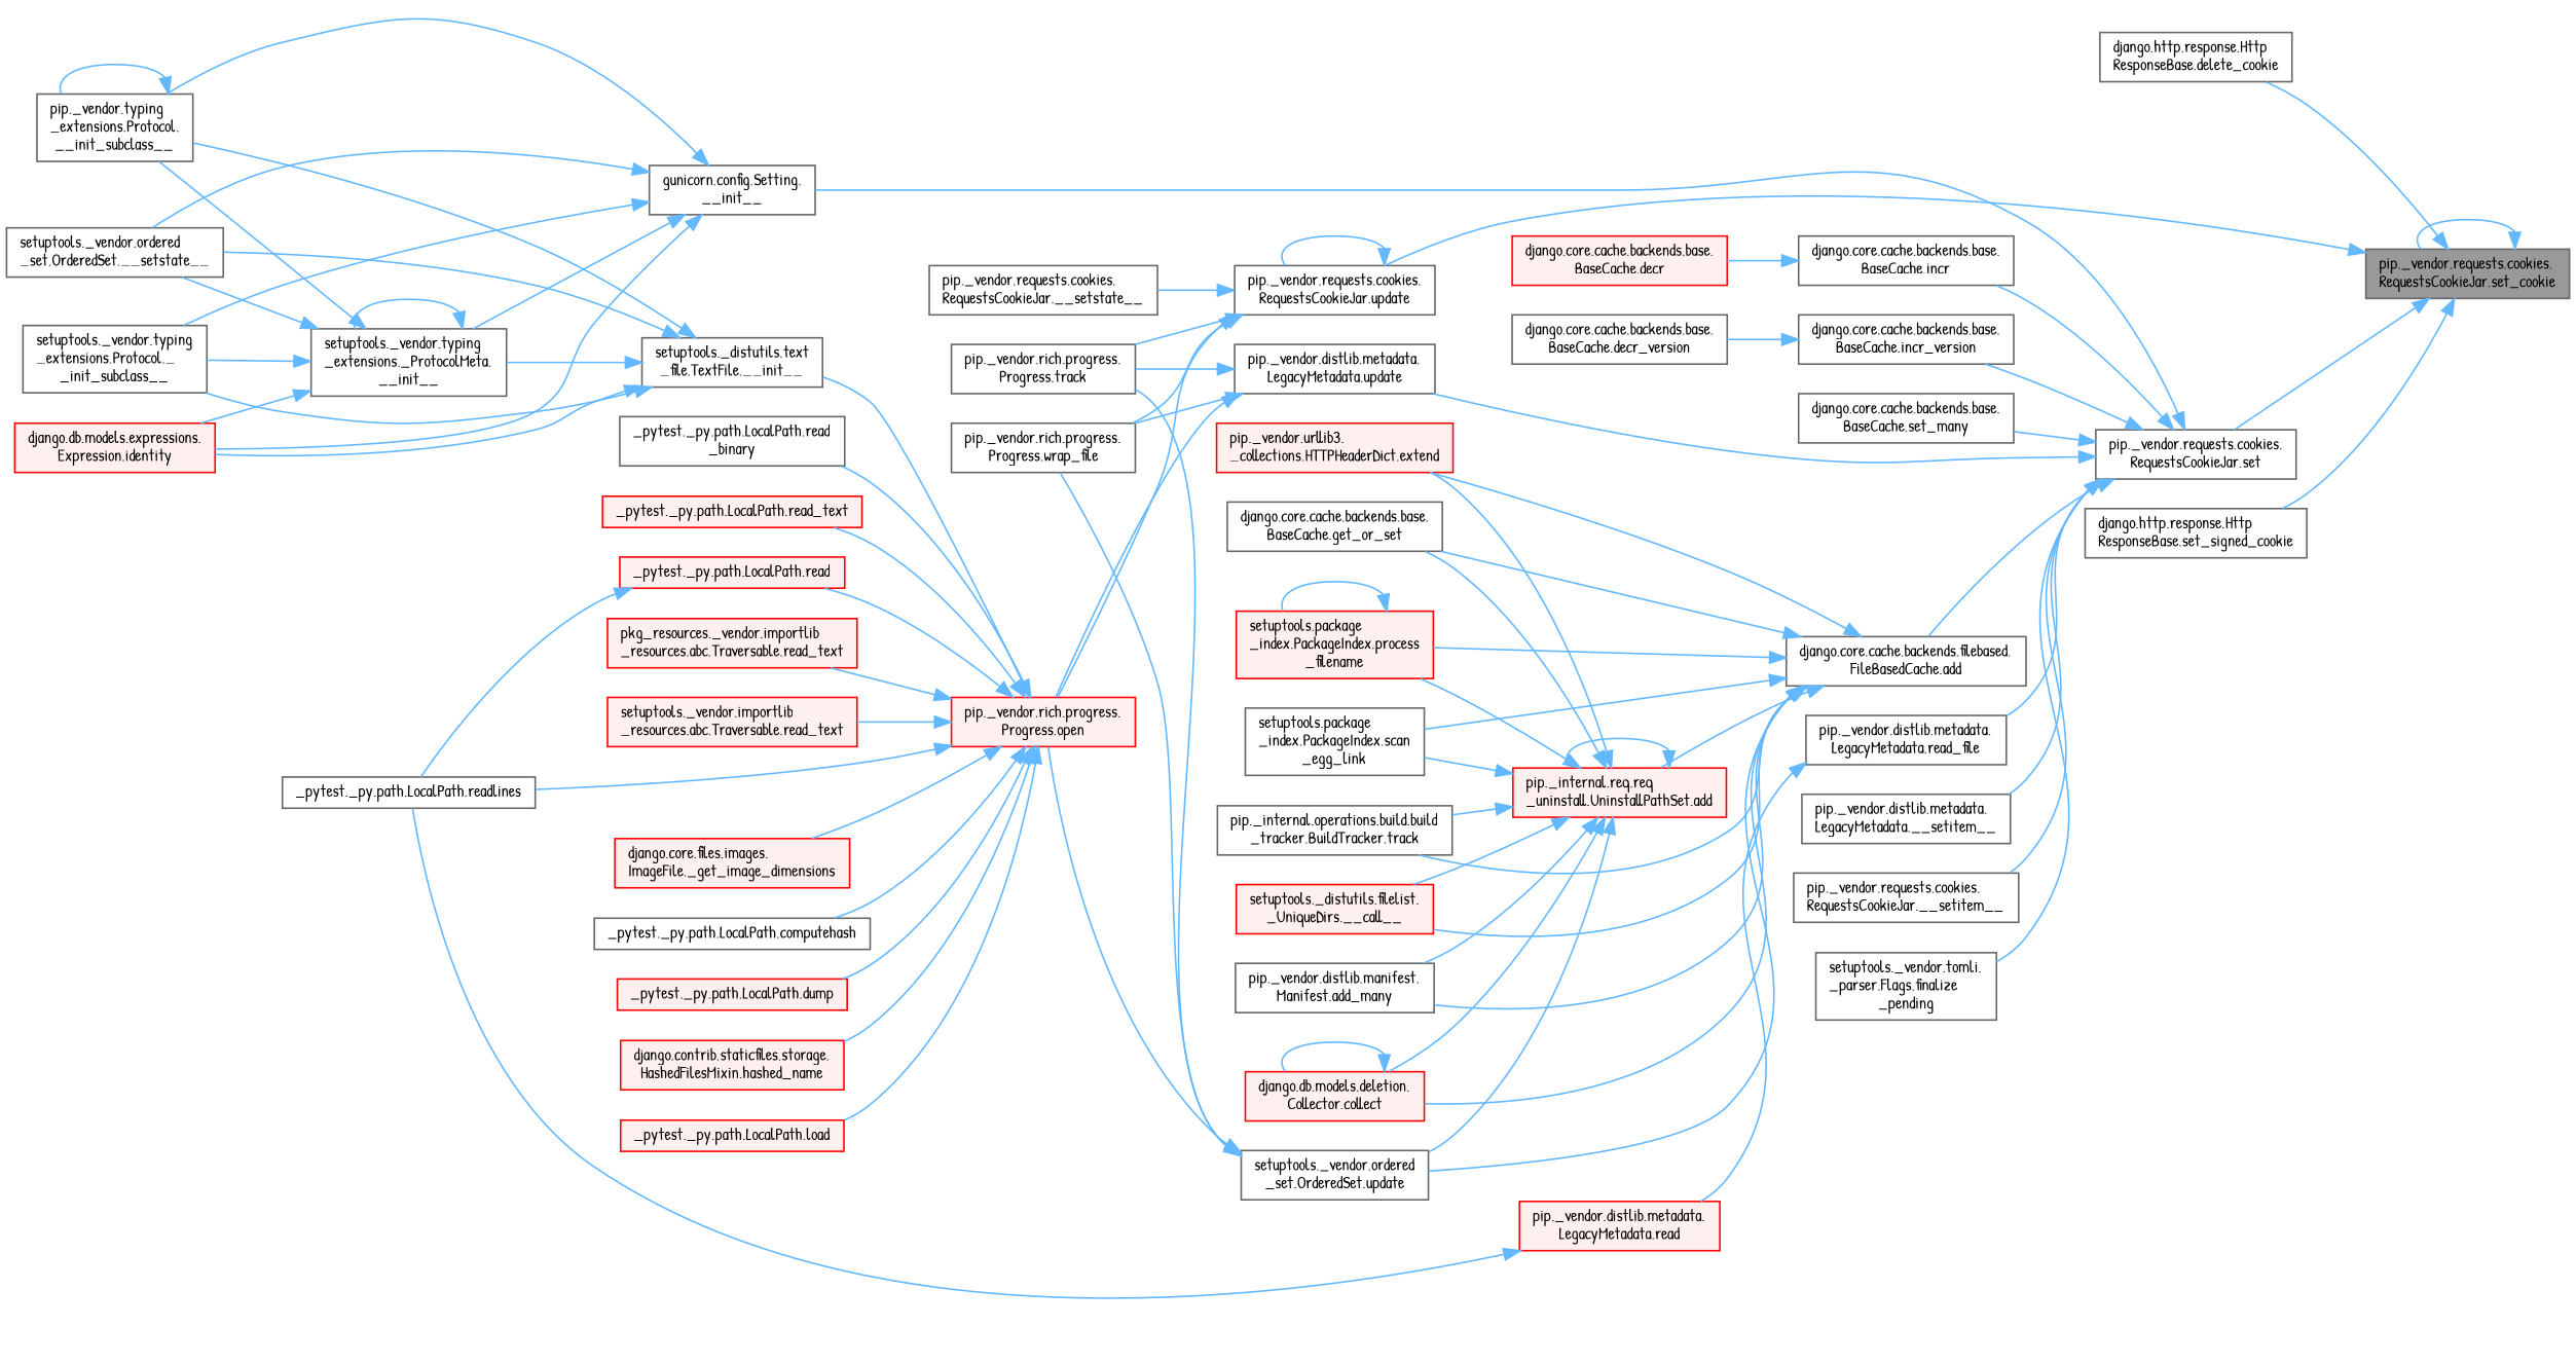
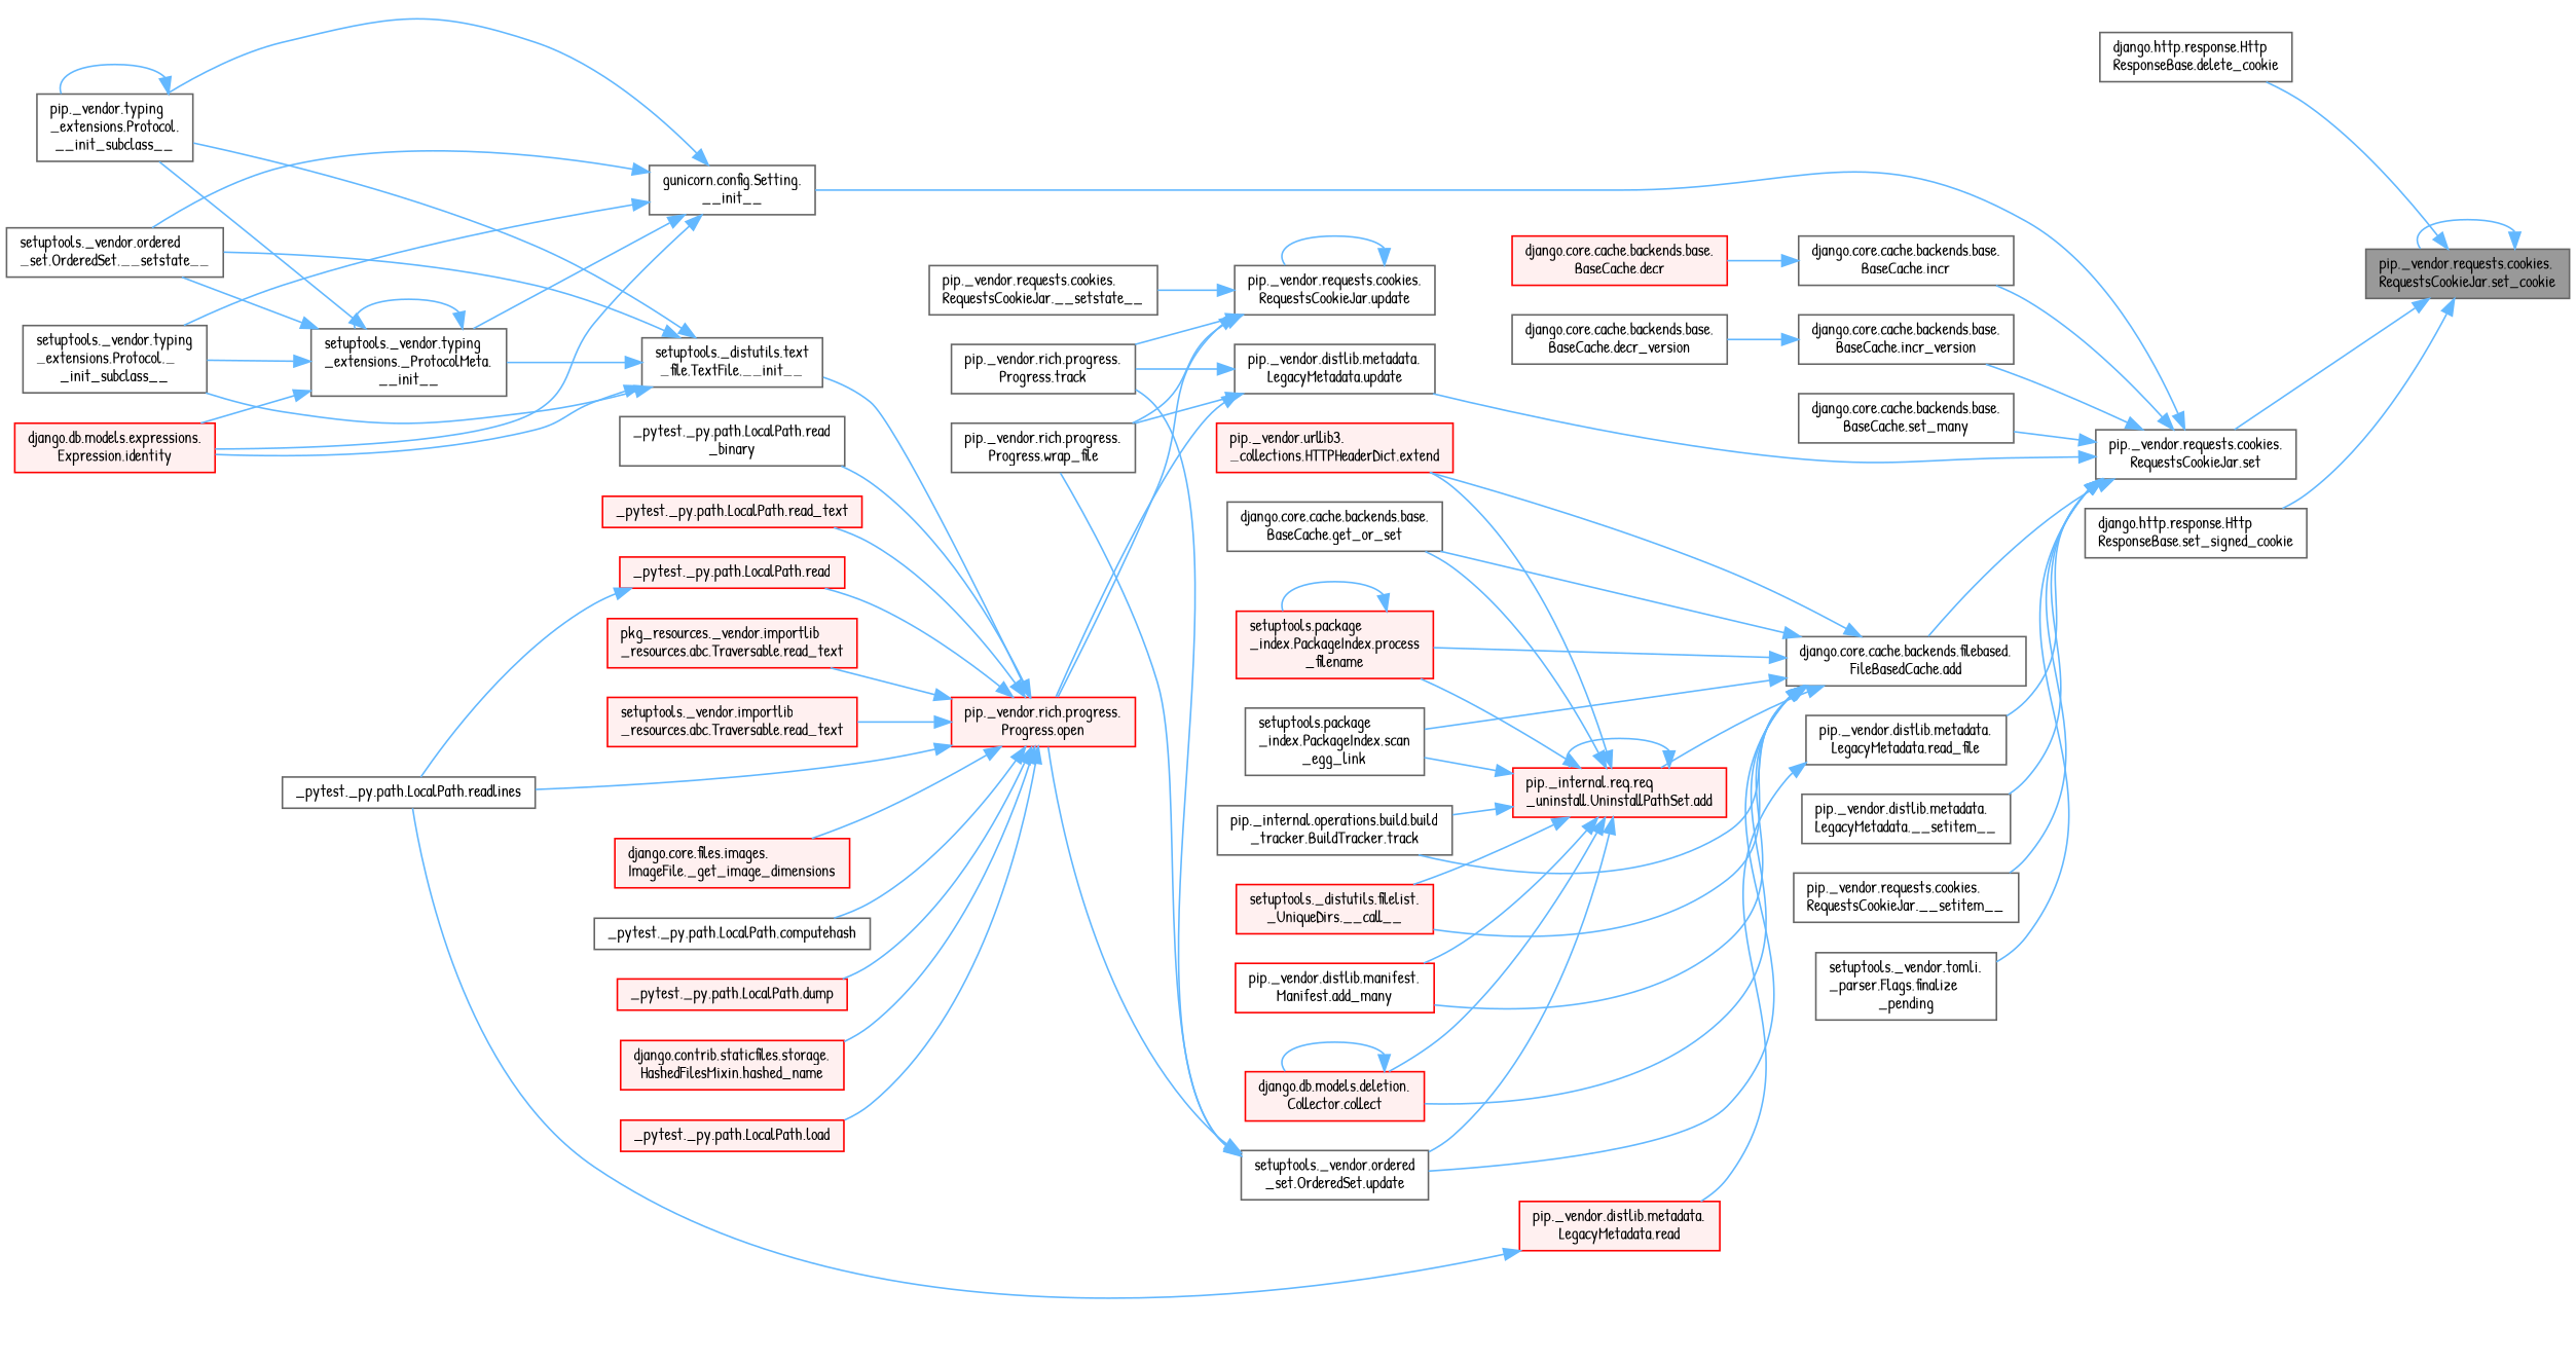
  digraph {
    fontname="Patrick Hand"
    rankdir=RL
    node [color=grey40 fillcolor=white fontname="Patrick Hand" fontsize=10 shape=box style=filled]
    edge [color=steelblue1 dir=back fontname="Patrick Hand" fontsize=10 labelfontname=Helvetica labelfontsize=10 style=solid]
    n1 [color=gray40 fillcolor=grey60 fontcolor=black height=0.2 label="pip._vendor.requests.cookies.\lRequestsCookieJar.set_cookie" width=0.4]
    n2 [height=0.2 label="django.http.response.Http\lResponseBase.delete_cookie" width=0.4]
    n3 [height=0.2 label="pip._vendor.requests.cookies.\lRequestsCookieJar.set" width=0.4]
    n4 [height=0.2 label="django.http.response.Http\lResponseBase.set_signed_cookie" width=0.4]
    n5 [height=0.2 label="pip._vendor.requests.cookies.\lRequestsCookieJar.update" width=0.4]
    n6 [height=0.2 label="gunicorn.config.Setting.\l__init__" width=0.4]
    n7 [height=0.2 label="pip._vendor.distlib.metadata.\lLegacyMetadata.__setitem__" width=0.4]
    n8 [height=0.2 label="pip._vendor.requests.cookies.\lRequestsCookieJar.__setitem__" width=0.4]
    n9 [height=0.2 label="django.core.cache.backends.filebased.\lFileBasedCache.add" width=0.4]
    n10 [height=0.2 label="setuptools._vendor.tomli.\l_parser.Flags.finalize\l_pending" width=0.4]
    n11 [height=0.2 label="django.core.cache.backends.base.\lBaseCache.incr" width=0.4]
    n12 [height=0.2 label="django.core.cache.backends.base.\lBaseCache.incr_version" width=0.4]
    n13 [height=0.2 label="pip._vendor.distlib.metadata.\lLegacyMetadata.read_file" width=0.4]
    n14 [height=0.2 label="django.core.cache.backends.base.\lBaseCache.set_many" width=0.4]
    n15 [height=0.2 label="pip._vendor.distlib.metadata.\lLegacyMetadata.update" width=0.4]
    n16 [color=red fillcolor="#FFF0F0" height=0.2 label="pip._vendor.rich.progress.\lProgress.open" width=0.4]
    n17 [height=0.2 label="pip._vendor.rich.progress.\lProgress.track" width=0.4]
    n18 [height=0.2 label="pip._vendor.rich.progress.\lProgress.wrap_file" width=0.4]
    n19 [height=0.2 label="pip._vendor.requests.cookies.\lRequestsCookieJar.__setstate__" width=0.4]
    n20 [height=0.2 label="setuptools._vendor.typing\l_extensions._ProtocolMeta.\l__init__" width=0.4]
    n21 [height=0.2 label="pip._vendor.typing\l_extensions.Protocol.\l__init_subclass__" width=0.4]
    n22 [height=0.2 label="setuptools._vendor.typing\l_extensions.Protocol._\l_init_subclass__" width=0.4]
    n23 [height=0.2 label="setuptools._vendor.ordered\l_set.OrderedSet.__setstate__" width=0.4]
    n24 [color=red fillcolor="#FFF0F0" height=0.2 label="django.db.models.expressions.\lExpression.identity" width=0.4]
    n25 [color=red fillcolor="#FFF0F0" height=0.2 label="setuptools._distutils.filelist.\l_UniqueDirs.__call__" width=0.4]
    n26 [color=red fillcolor="#FFF0F0" height=0.2 label="pip._internal.req.req\l_uninstall.UninstallPathSet.add" width=0.4]
-   n27 [height=0.2 label="pip._vendor.distlib.manifest.\lManifest.add_many" width=0.4]
+   n27 [color=red height=0.2 label="pip._vendor.distlib.manifest.\lManifest.add_many" width=0.4]
    n28 [color=red fillcolor="#FFF0F0" height=0.2 label="django.db.models.deletion.\lCollector.collect" width=0.4]
    n29 [color=red fillcolor="#FFF0F0" height=0.2 label="pip._vendor.urllib3.\l_collections.HTTPHeaderDict.extend" width=0.4]
    n30 [height=0.2 label="django.core.cache.backends.base.\lBaseCache.get_or_set" width=0.4]
    n31 [color=red fillcolor="#FFF0F0" height=0.2 label="setuptools.package\l_index.PackageIndex.process\l_filename" width=0.4]
    n32 [height=0.2 label="setuptools.package\l_index.PackageIndex.scan\l_egg_link" width=0.4]
    n33 [height=0.2 label="pip._internal.operations.build.build\l_tracker.BuildTracker.track" width=0.4]
    n34 [height=0.2 label="setuptools._vendor.ordered\l_set.OrderedSet.update" width=0.4]
    n35 [color=red fillcolor="#FFF0F0" height=0.2 label="django.core.cache.backends.base.\lBaseCache.decr" width=0.4]
    n36 [height=0.2 label="django.core.cache.backends.base.\lBaseCache.decr_version" width=0.4]
    n37 [color=red fillcolor="#FFF0F0" height=0.2 label="pip._vendor.distlib.metadata.\lLegacyMetadata.read" width=0.4]
    n38 [height=0.2 label="setuptools._distutils.text\l_file.TextFile.__init__" width=0.4]
    n39 [color=red fillcolor="#FFF0F0" height=0.2 label="django.core.files.images.\lImageFile._get_image_dimensions" width=0.4]
    n40 [height=0.2 label="_pytest._py.path.LocalPath.computehash" width=0.4]
    n41 [color=red fillcolor="#FFF0F0" height=0.2 label="_pytest._py.path.LocalPath.dump" width=0.4]
    n42 [color=red fillcolor="#FFF0F0" height=0.2 label="django.contrib.staticfiles.storage.\lHashedFilesMixin.hashed_name" width=0.4]
    n43 [color=red fillcolor="#FFF0F0" height=0.2 label="_pytest._py.path.LocalPath.load" width=0.4]
    n44 [color=red fillcolor="#FFF0F0" height=0.2 label="_pytest._py.path.LocalPath.read" width=0.4]
    n45 [height=0.2 label="_pytest._py.path.LocalPath.readlines" width=0.4]
    n46 [height=0.2 label="_pytest._py.path.LocalPath.read\l_binary" width=0.4]
    n47 [color=red fillcolor="#FFF0F0" height=0.2 label="_pytest._py.path.LocalPath.read_text" width=0.4]
    n48 [color=red fillcolor="#FFF0F0" height=0.2 label="pkg_resources._vendor.importlib\l_resources.abc.Traversable.read_text" width=0.4]
    n49 [color=red fillcolor="#FFF0F0" height=0.2 label="setuptools._vendor.importlib\l_resources.abc.Traversable.read_text" width=0.4]
    n1 -> n1
    n1 -> n2
    n1 -> n3
    n1 -> n4
-   n1 -> n5
    n3 -> n6
    n3 -> n7
    n3 -> n8
    n3 -> n9
    n3 -> n10
    n3 -> n11
    n3 -> n12
    n3 -> n13
    n3 -> n14
    n3 -> n15
    n5 -> n5
    n5 -> n16
    n5 -> n17
    n5 -> n18
    n5 -> n19
    n6 -> n20
    n6 -> n21
    n6 -> n22
    n6 -> n23
    n6 -> n24
    n9 -> n25
    n9 -> n26
    n9 -> n27
    n9 -> n28
    n9 -> n29
    n9 -> n30
    n9 -> n31
    n9 -> n32
    n9 -> n33
    n9 -> n34
    n11 -> n35
    n12 -> n36
    n13 -> n37
    n15 -> n16
    n15 -> n17
    n15 -> n18
    n16 -> n38
    n16 -> n39
    n16 -> n40
    n16 -> n41
    n16 -> n42
    n16 -> n43
    n16 -> n44
    n16 -> n45
    n16 -> n46
    n16 -> n47
    n16 -> n48
    n16 -> n49
    n20 -> n20
    n20 -> n21
    n20 -> n22
    n20 -> n23
    n20 -> n24
    n21 -> n21
    n26 -> n25
    n26 -> n26
    n26 -> n27
    n26 -> n28
    n26 -> n29
    n26 -> n30
    n26 -> n31
    n26 -> n32
    n26 -> n33
    n26 -> n34
    n28 -> n28
    n31 -> n31
    n34 -> n16
    n34 -> n17
    n34 -> n18
    n37 -> n45
    n38 -> n20
    n38 -> n21
    n38 -> n22
    n38 -> n23
    n38 -> n24
    n44 -> n45
  }
